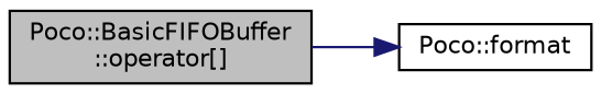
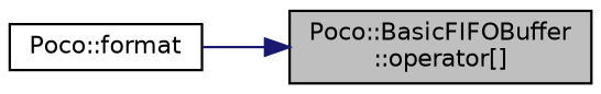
  digraph {
    rankdir=LR
    node [color=black fontname=Helvetica fontsize=10 shape=record style=filled]
    n1 [fillcolor=grey75 fontcolor=black height=0.2 label="Poco::BasicFIFOBuffer\l::operator[]" width=0.4]
    n2 [fillcolor=white height=0.2 label="Poco::format" width=0.4]
-   n1 -> n2 [color=midnightblue fontname=Helvetica fontsize=10 labelfontname=Helvetica labelfontsize=10 style=solid]
+   n2 -> n1 [color=midnightblue fontname=Helvetica fontsize=10 labelfontname=Helvetica labelfontsize=10 style=solid]
  }
